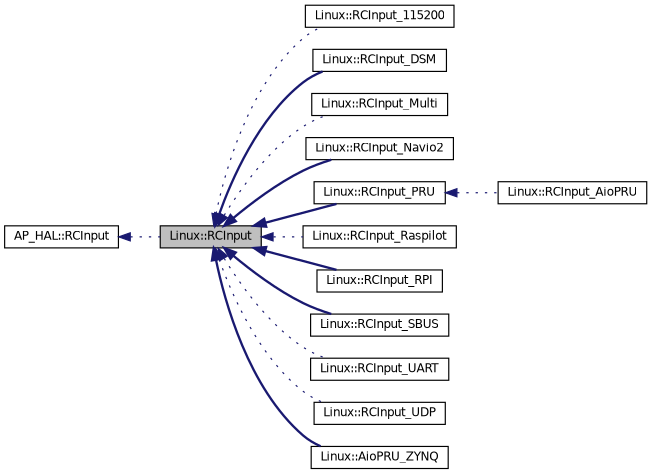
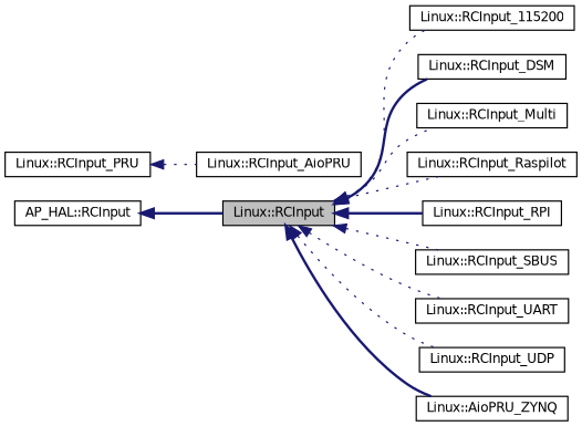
  digraph {
    rankdir=LR
    node [color=black fillcolor=white fontname=Helvetica fontsize=10 shape=record style=filled]
    edge [color=midnightblue dir=back fontname=Helvetica fontsize=10 labelfontname=Helvetica labelfontsize=10 style=bold]
    n1 [fillcolor=grey75 fontcolor=black height=0.2 label="Linux::RCInput" width=0.4]
    n2 [height=0.2 label="Linux::RCInput_115200" width=0.4]
    n3 [height=0.2 label="Linux::RCInput_DSM" width=0.4]
    n4 [height=0.2 label="Linux::RCInput_Multi" width=0.4]
-   n5 [height=0.2 label="Linux::RCInput_Navio2" width=0.4]
    n6 [height=0.2 label="Linux::RCInput_PRU" width=0.4]
    n7 [height=0.2 label="Linux::RCInput_Raspilot" width=0.4]
    n8 [height=0.2 label="Linux::RCInput_RPI" width=0.4]
    n9 [height=0.2 label="Linux::RCInput_SBUS" width=0.4]
    n10 [height=0.2 label="Linux::RCInput_UART" width=0.4]
    n11 [height=0.2 label="Linux::RCInput_UDP" width=0.4]
    n12 [height=0.2 label="Linux::AioPRU_ZYNQ" width=0.4]
    n13 [height=0.2 label="Linux::RCInput_AioPRU" width=0.4]
    n14 [height=0.2 label="AP_HAL::RCInput" width=0.4]
    n1 -> n2 [style=dotted]
    n1 -> n3
    n1 -> n4 [style=dotted]
-   n1 -> n5
-   n1 -> n6
    n1 -> n7 [style=dotted]
    n1 -> n8
-   n1 -> n9
+   n1 -> n9 [style=dotted]
    n1 -> n10 [style=dotted]
    n1 -> n11 [style=dotted]
    n1 -> n12
    n6 -> n13 [style=dotted]
-   n14 -> n1 [style=dotted]
+   n14 -> n1
  }
